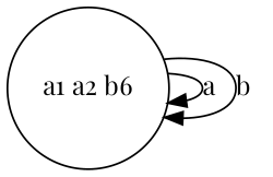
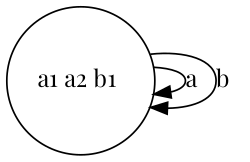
  digraph {
    fontname="Playfair Display"
    edge [fontname="Playfair Display"]
-   "a1 a2 b1 " [shape=circle fontname="Playfair Display" label="a1 a2 b6"]
+   "a1 a2 b1 " [shape=circle fontname="Playfair Display"]
    "a1 a2 b1 " -> "a1 a2 b1 " [label=a]
    "a1 a2 b1 " -> "a1 a2 b1 " [label=b]
  }
